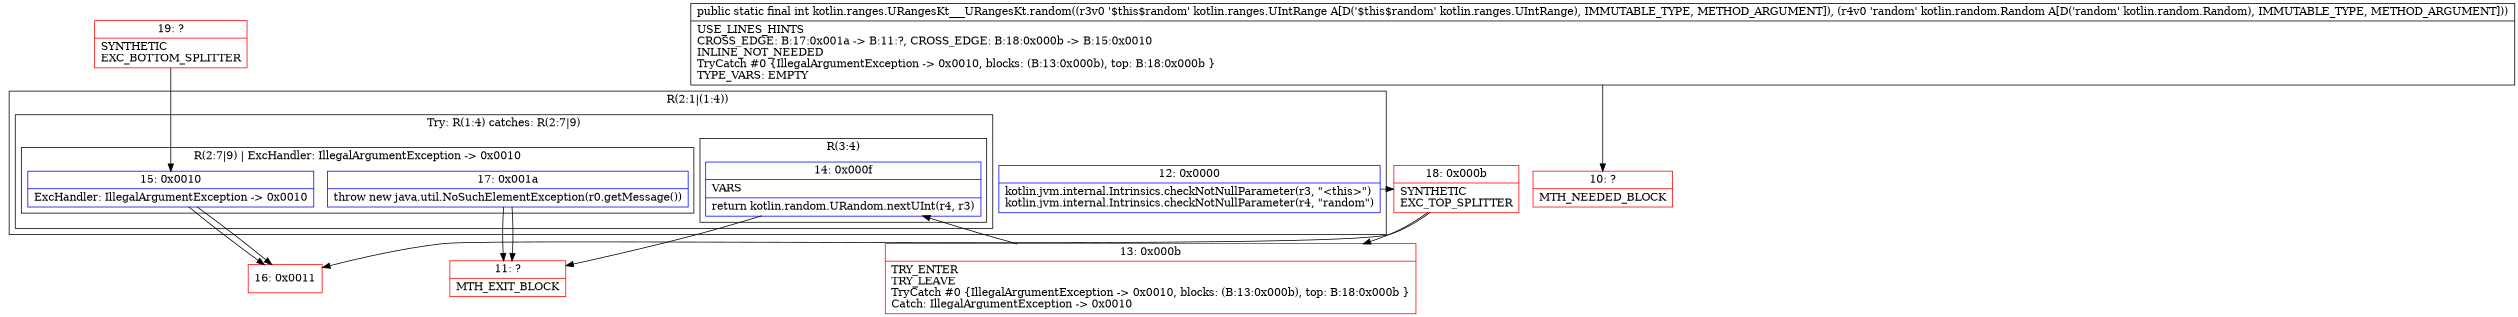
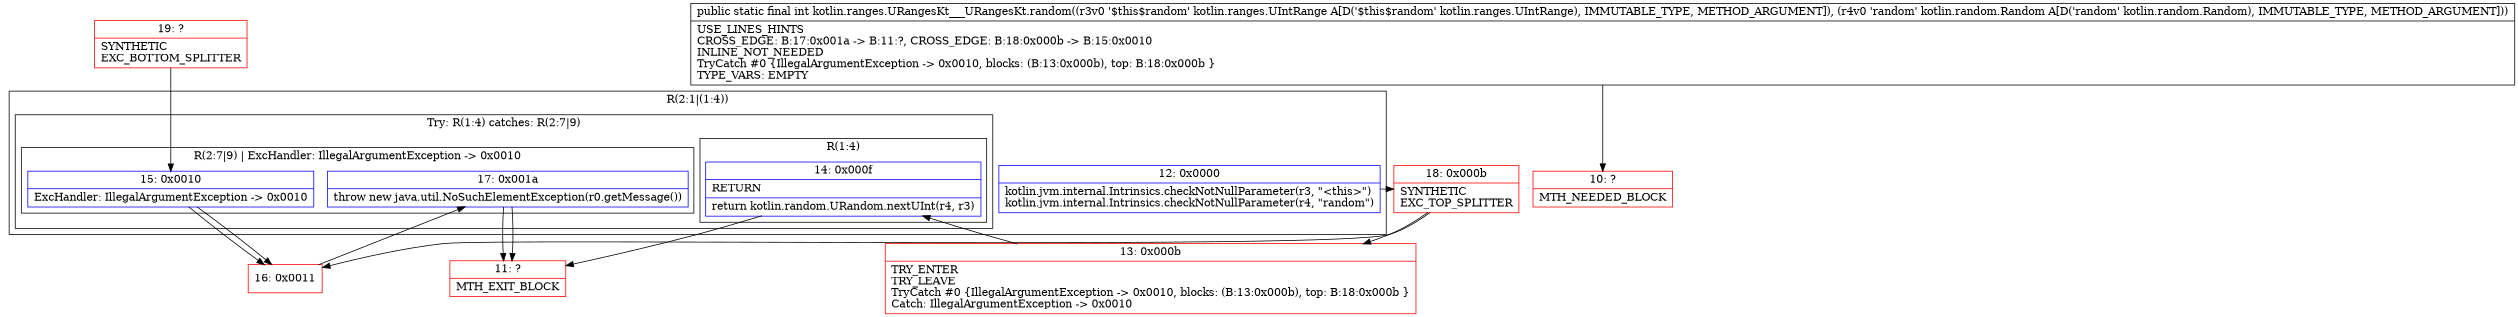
  digraph {
    node [color=red shape=record]
-   n1 [color=blue label="{14\:\ 0x000f|VARS\l|return kotlin.random.URandom.nextUInt(r4, r3)\l}"]
+   n1 [color=blue label="{14\:\ 0x000f|RETURN\l|return kotlin.random.URandom.nextUInt(r4, r3)\l}"]
    n2 [color=blue label="{15\:\ 0x0010|ExcHandler: IllegalArgumentException \-\> 0x0010\l}"]
    n3 [color=blue label="{17\:\ 0x001a|throw new java.util.NoSuchElementException(r0.getMessage())\l}"]
    n4 [color=blue label="{12\:\ 0x0000|kotlin.jvm.internal.Intrinsics.checkNotNullParameter(r3, \"\<this\>\")\lkotlin.jvm.internal.Intrinsics.checkNotNullParameter(r4, \"random\")\l}"]
    n5 [label="{11\:\ ?|MTH_EXIT_BLOCK\l}"]
    n6 [label="{16\:\ 0x0011}"]
    n7 [label="{18\:\ 0x000b|SYNTHETIC\lEXC_TOP_SPLITTER\l}"]
    n8 [label="{13\:\ 0x000b|TRY_ENTER\lTRY_LEAVE\lTryCatch #0 \{IllegalArgumentException \-\> 0x0010, blocks: (B:13:0x000b), top: B:18:0x000b \}\lCatch: IllegalArgumentException \-\> 0x0010\l}"]
    n9 [label="{10\:\ ?|MTH_NEEDED_BLOCK\l}"]
    n10 [label="{19\:\ ?|SYNTHETIC\lEXC_BOTTOM_SPLITTER\l}"]
    n11 [label="{public static final int kotlin.ranges.URangesKt___URangesKt.random((r3v0 '$this$random' kotlin.ranges.UIntRange A[D('$this$random' kotlin.ranges.UIntRange), IMMUTABLE_TYPE, METHOD_ARGUMENT]), (r4v0 'random' kotlin.random.Random A[D('random' kotlin.random.Random), IMMUTABLE_TYPE, METHOD_ARGUMENT]))  | USE_LINES_HINTS\lCROSS_EDGE: B:17:0x001a \-\> B:11:?, CROSS_EDGE: B:18:0x000b \-\> B:15:0x0010\lINLINE_NOT_NEEDED\lTryCatch #0 \{IllegalArgumentException \-\> 0x0010, blocks: (B:13:0x000b), top: B:18:0x000b \}\lTYPE_VARS: EMPTY\l}" color=""]
    subgraph cluster_1 {
      label="R(2:1|(1:4))"
      n4
      subgraph cluster_2 {
        label="Try: R(1:4) catches: R(2:7|9)"
        subgraph cluster_3 {
-         label="R(3:4)"
+         label="R(1:4)"
          n1
        }
        subgraph cluster_4 {
          label="R(2:7|9) | ExcHandler: IllegalArgumentException \-\> 0x0010\l"
          n2
          n3
        }
      }
    }
    subgraph cluster_5 {
      label="R(2:7|9) | ExcHandler: IllegalArgumentException \-\> 0x0010\l"
    }
    n1 -> n5
    n2 -> n6
    n2 -> n6
    n3 -> n5
    n3 -> n5
    n4 -> n7
+   n6 -> n3
    n7 -> n6
    n7 -> n8
    n8 -> n1
    n10 -> n2
    n11 -> n9
  }
